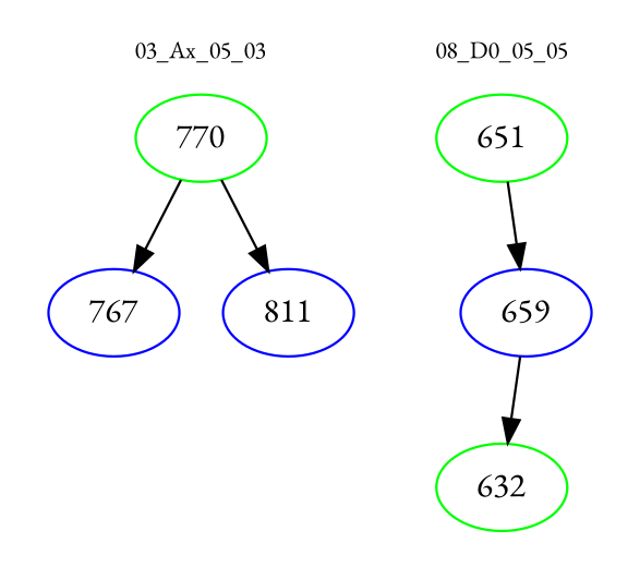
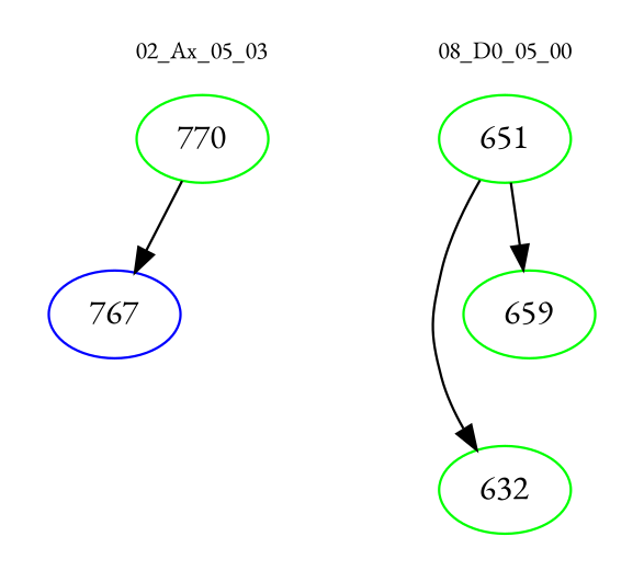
  digraph {
    fontname="EB Garamond"
    node [color=green fontname="EB Garamond"]
    edge [color=black fontname="EB Garamond"]
    n1 [label=770]
    n2 [color=blue label=767]
-   n3 [color=blue label=811]
    n4 [label=651]
    n5 [label=632]
-   n6 [color=blue label=659]
+   n6 [label=659]
    subgraph cluster_1 {
      color=white
      fontsize=10
-     label="03_Ax_05_03"
+     label="02_Ax_05_03"
      n1
      n2
-     n3
    }
    subgraph cluster_2 {
      color=white
      fontsize=10
-     label="08_D0_05_05"
+     label="08_D0_05_00"
      n4
      n5
      n6
    }
    n1 -> n2
-   n1 -> n3
-   n6 -> n5
+   n4 -> n5
    n4 -> n6
  }
